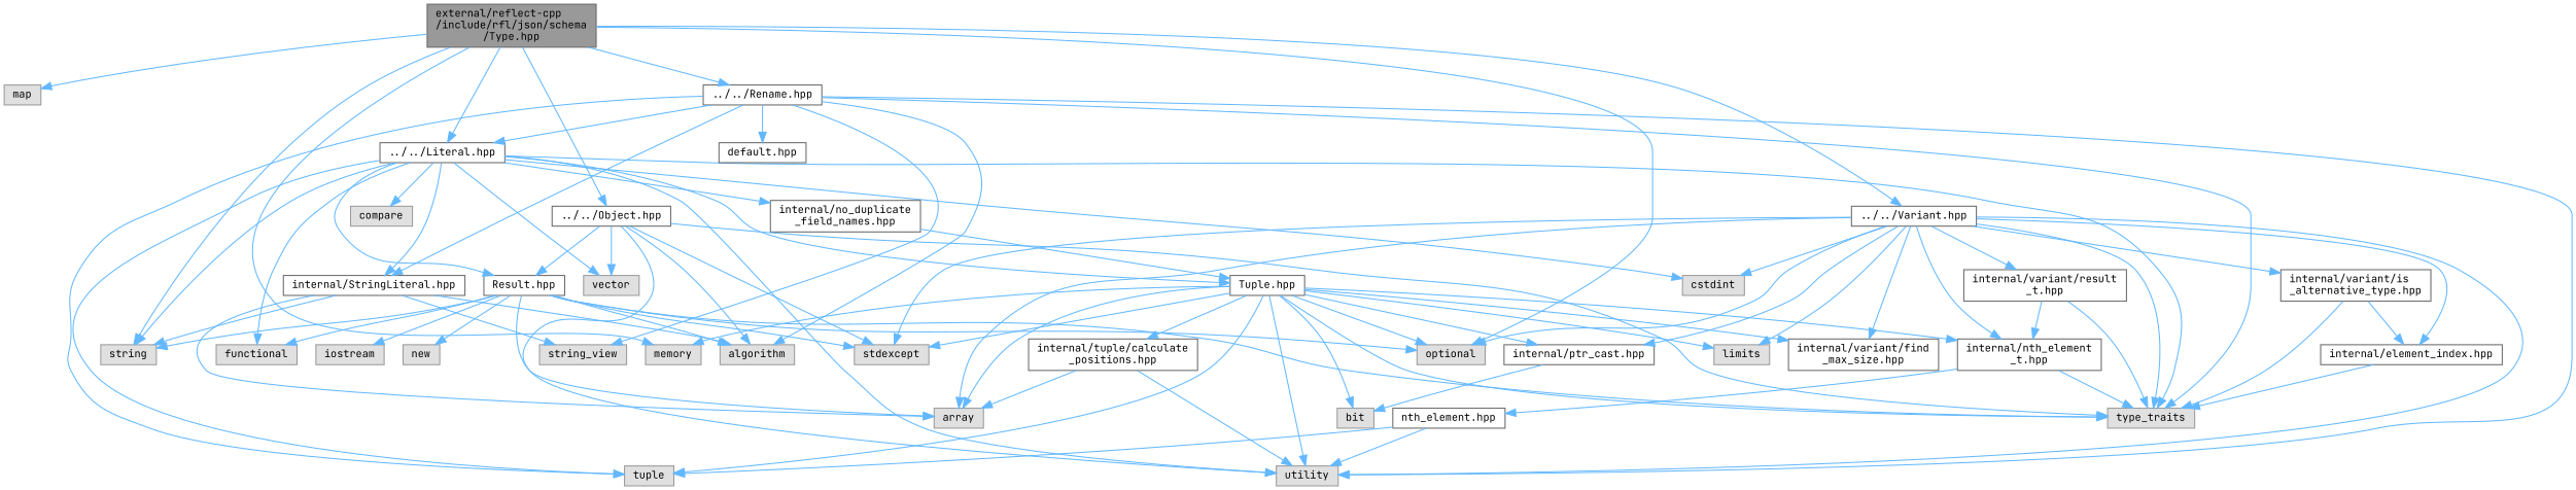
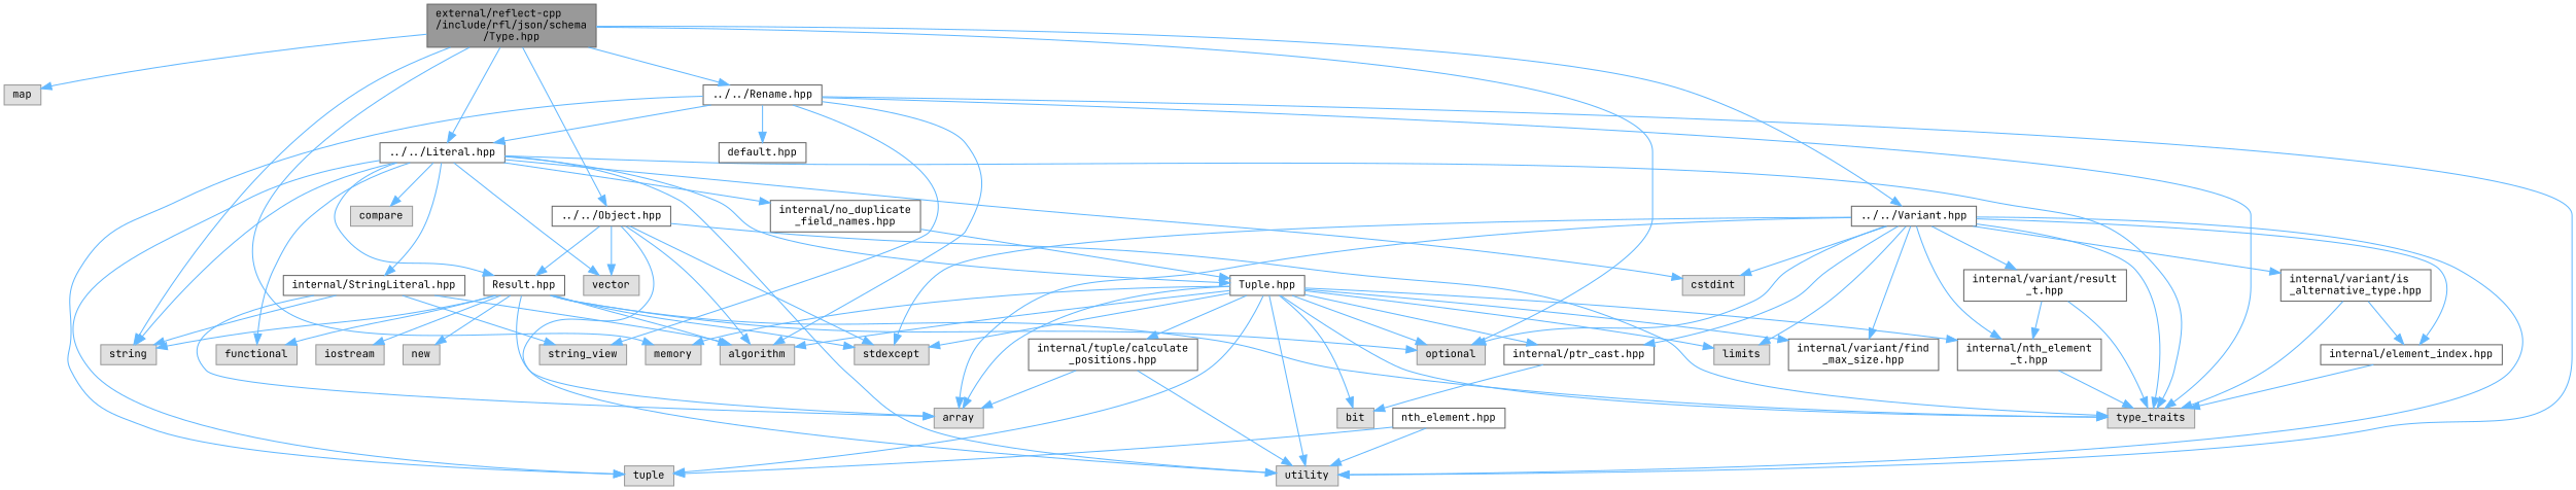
  digraph {
    fontname="JetBrains Mono"
    node [color=grey60 fillcolor="#E0E0E0" fontname="JetBrains Mono" fontsize=10 shape=box style=filled]
    edge [color=steelblue1 fontname="JetBrains Mono" fontsize=10 labelfontname=Helvetica labelfontsize=10 style=solid]
    n1 [color=gray40 fillcolor=grey60 fontcolor=black height=0.2 label="external/reflect-cpp\l/include/rfl/json/schema\l/Type.hpp" width=0.4]
    n2 [height=0.2 label=map width=0.4]
    n3 [height=0.2 label=memory width=0.4]
    n4 [height=0.2 label=optional width=0.4]
    n5 [height=0.2 label=string width=0.4]
    n6 [color=grey40 fillcolor=white height=0.2 label="../../Literal.hpp" width=0.4]
    n7 [color=grey40 fillcolor=white height=0.2 label="../../Object.hpp" width=0.4]
    n8 [color=grey40 fillcolor=white height=0.2 label="../../Rename.hpp" width=0.4]
    n9 [color=grey40 fillcolor=white height=0.2 label="../../Variant.hpp" width=0.4]
    n10 [height=0.2 label=compare width=0.4]
    n11 [height=0.2 label=cstdint width=0.4]
    n12 [height=0.2 label=functional width=0.4]
    n13 [height=0.2 label=tuple width=0.4]
    n14 [height=0.2 label=type_traits width=0.4]
    n15 [height=0.2 label=utility width=0.4]
    n16 [height=0.2 label=vector width=0.4]
    n17 [color=grey40 fillcolor=white height=0.2 label="Result.hpp" width=0.4]
    n18 [color=grey40 fillcolor=white height=0.2 label="Tuple.hpp" width=0.4]
    n19 [color=grey40 fillcolor=white height=0.2 label="internal/StringLiteral.hpp" width=0.4]
    n20 [color=grey40 fillcolor=white height=0.2 label="internal/no_duplicate\l_field_names.hpp" width=0.4]
    n21 [height=0.2 label=algorithm width=0.4]
    n22 [height=0.2 label=stdexcept width=0.4]
    n23 [height=0.2 label=string_view width=0.4]
    n24 [color=grey40 fillcolor=white height=0.2 label="default.hpp" width=0.4]
    n25 [height=0.2 label=array width=0.4]
    n26 [height=0.2 label=limits width=0.4]
    n27 [color=grey40 fillcolor=white height=0.2 label="internal/nth_element\l_t.hpp" width=0.4]
    n28 [color=grey40 fillcolor=white height=0.2 label="internal/ptr_cast.hpp" width=0.4]
    n29 [color=grey40 fillcolor=white height=0.2 label="internal/element_index.hpp" width=0.4]
    n30 [color=grey40 fillcolor=white height=0.2 label="internal/variant/find\l_max_size.hpp" width=0.4]
    n31 [color=grey40 fillcolor=white height=0.2 label="internal/variant/is\l_alternative_type.hpp" width=0.4]
    n32 [color=grey40 fillcolor=white height=0.2 label="internal/variant/result\l_t.hpp" width=0.4]
    n33 [height=0.2 label=iostream width=0.4]
    n34 [height=0.2 label=new width=0.4]
    n35 [height=0.2 label=bit width=0.4]
    n36 [color=grey40 fillcolor=white height=0.2 label="internal/tuple/calculate\l_positions.hpp" width=0.4]
    n37 [color=grey40 fillcolor=white height=0.2 label="nth_element.hpp" width=0.4]
    n1 -> n2
    n1 -> n3
    n1 -> n4
    n1 -> n5
    n1 -> n6
    n1 -> n7
    n1 -> n8
    n1 -> n9
    n6 -> n5
    n6 -> n10
    n6 -> n11
    n6 -> n12
    n6 -> n13
    n6 -> n14
    n6 -> n15
    n6 -> n16
    n6 -> n17
    n6 -> n18
    n6 -> n19
    n6 -> n20
    n7 -> n14
    n7 -> n15
    n7 -> n16
    n7 -> n17
    n7 -> n21
    n7 -> n22
    n8 -> n6
    n8 -> n13
    n8 -> n14
    n8 -> n15
-   n8 -> n19
    n8 -> n21
    n8 -> n23
    n8 -> n24
    n9 -> n4
    n9 -> n11
    n9 -> n14
    n9 -> n15
    n9 -> n22
    n9 -> n25
    n9 -> n26
    n9 -> n27
    n9 -> n28
    n9 -> n29
    n9 -> n30
    n9 -> n31
    n9 -> n32
    n17 -> n4
    n17 -> n5
    n17 -> n12
    n17 -> n14
    n17 -> n21
    n17 -> n22
    n17 -> n25
    n17 -> n33
    n17 -> n34
    n18 -> n3
    n18 -> n4
    n18 -> n13
    n18 -> n14
    n18 -> n15
+   n18 -> n21
    n18 -> n22
    n18 -> n25
    n18 -> n26
    n18 -> n27
    n18 -> n28
    n18 -> n30
    n18 -> n35
    n18 -> n36
    n19 -> n5
    n19 -> n21
    n19 -> n23
    n19 -> n25
    n20 -> n18
    n27 -> n14
-   n27 -> n37
    n28 -> n35
    n29 -> n14
    n31 -> n14
    n31 -> n29
    n32 -> n14
    n32 -> n27
    n36 -> n15
    n36 -> n25
    n37 -> n13
    n37 -> n15
  }
